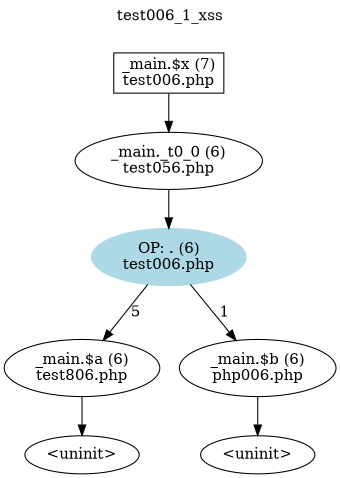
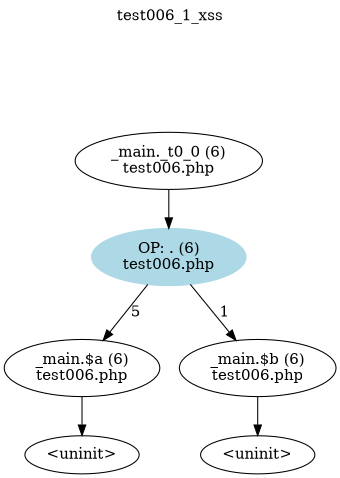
  digraph {
    label=test006_1_xss
    labelloc=t
    node [shape=ellipse]
-   n1 [label="_main.$x (7)\ntest006.php" shape=box]
-   n2 [label="_main._t0_0 (6)\ntest056.php"]
+   n2 [label="_main._t0_0 (6)\ntest006.php"]
    n3 [color=lightblue label="OP: . (6)\ntest006.php" style=filled]
-   n4 [label="_main.$a (6)\ntest806.php"]
-   n5 [label="_main.$b (6)\nphp006.php"]
+   n4 [label="_main.$a (6)\ntest006.php"]
+   n5 [label="_main.$b (6)\ntest006.php"]
    n6 [label="<uninit>"]
    n7 [label="<uninit>"]
-   n1 -> n2
    n2 -> n3
    n3 -> n4 [label=5]
    n3 -> n5 [label=1]
    n4 -> n6
    n5 -> n7
  }
